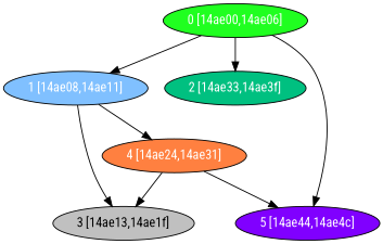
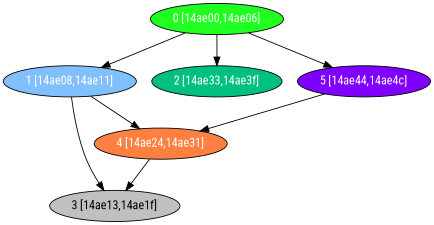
  digraph {
    fontname="Roboto Condensed"
    node [fontcolor="#ffffff" fontname="Roboto Condensed" shape=oval style=filled]
    edge [fontname="Roboto Condensed"]
    n1 [fillcolor="#20FF20" label="0 [14ae00,14ae06]"]
    n2 [fillcolor="#80C0FF" label="1 [14ae08,14ae11]"]
    n3 [fillcolor="#00C080" label="2 [14ae33,14ae3f]"]
    n4 [fillcolor="#8000FF" label="5 [14ae44,14ae4c]"]
    n5 [fillcolor="#C0C0C0" fontcolor="#000000" label="3 [14ae13,14ae1f]"]
    n6 [fillcolor="#FF8040" label="4 [14ae24,14ae31]"]
    n1 -> n2
    n1 -> n3
    n1 -> n4
    n2 -> n5
    n2 -> n6
-   n6 -> n4
+   n4 -> n6
    n6 -> n5
  }
